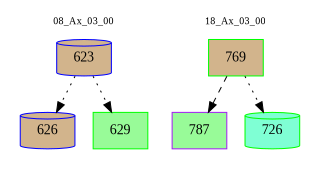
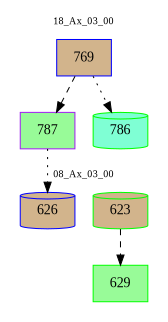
  digraph {
    fontname="Liberation Serif"
    node [color=blue fillcolor=tan fontname="Liberation Serif" shape=cylinder style=filled]
    edge [color=black fontname="Liberation Serif" style=dotted]
-   n1 [label=623]
+   n1 [color=green label=623]
    n2 [label=626]
    n3 [color=green fillcolor=palegreen label=629 shape=box]
-   n4 [color=green label=769 shape=box]
+   n4 [label=769 shape=box]
    n5 [color=purple fillcolor=palegreen label=787 shape=box]
-   n6 [color=green fillcolor=aquamarine label=726]
+   n6 [color=green fillcolor=aquamarine label=786]
    subgraph cluster_1 {
      color=white
      fontsize=10
      label="08_Ax_03_00"
      n1
      n2
      n3
    }
    subgraph cluster_2 {
      color=white
      fontsize=10
      label="18_Ax_03_00"
      n4
      n5
      n6
    }
-   n1 -> n2
-   n1 -> n3
+   n5 -> n2
+   n1 -> n3 [style=dashed]
    n4 -> n5 [style=dashed]
    n4 -> n6
  }
